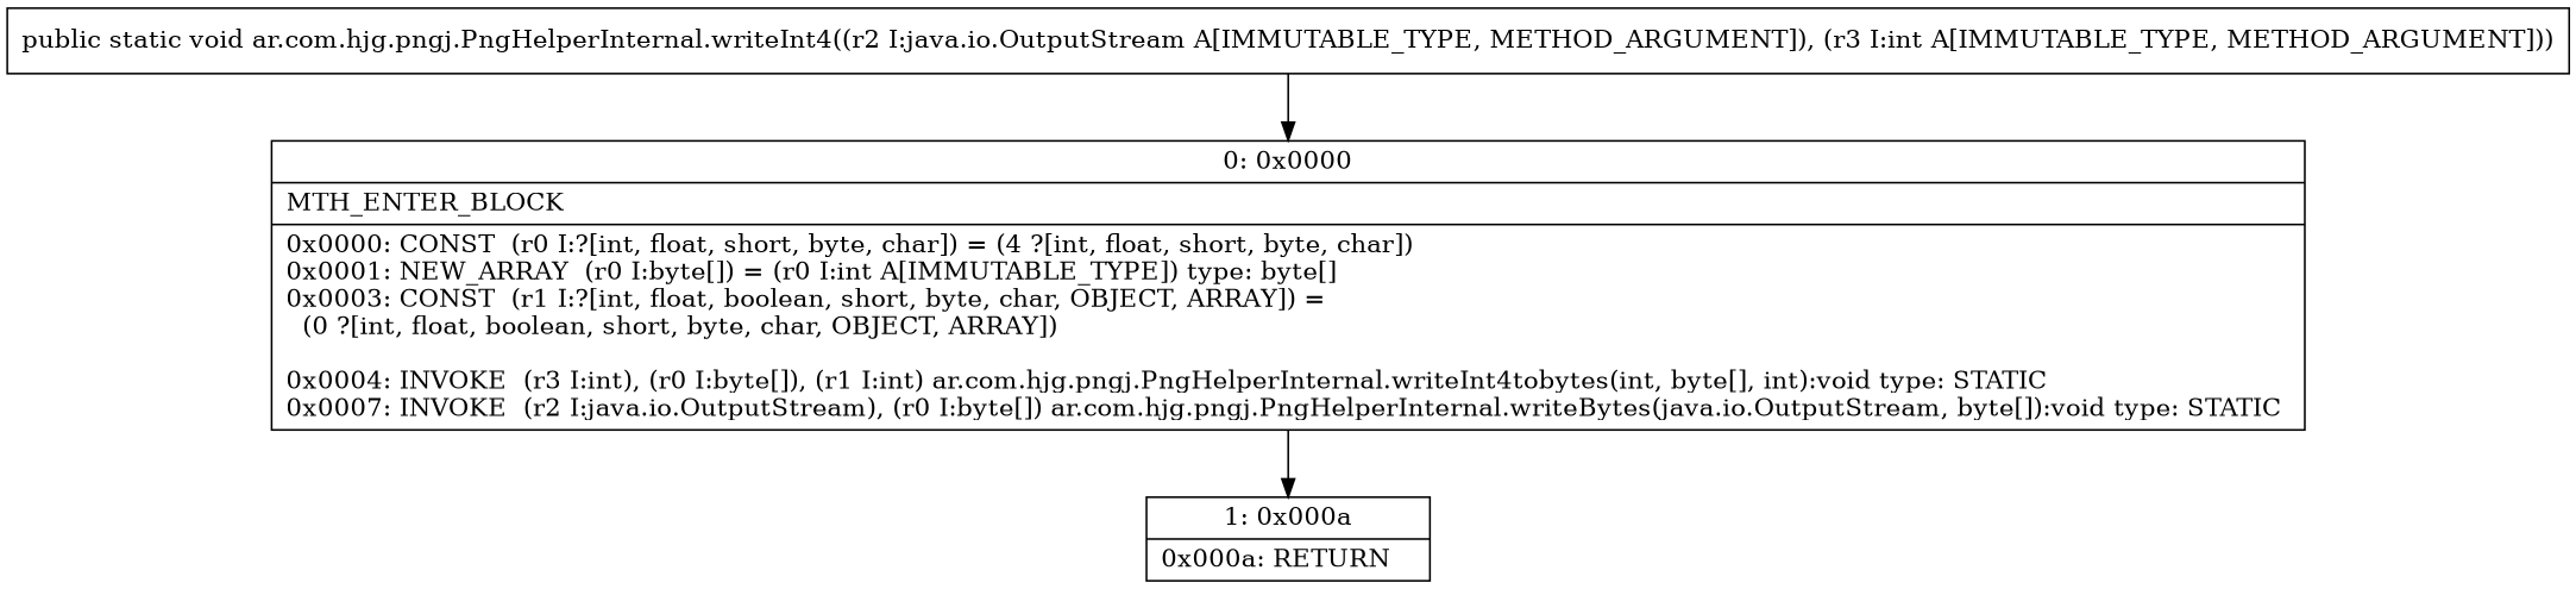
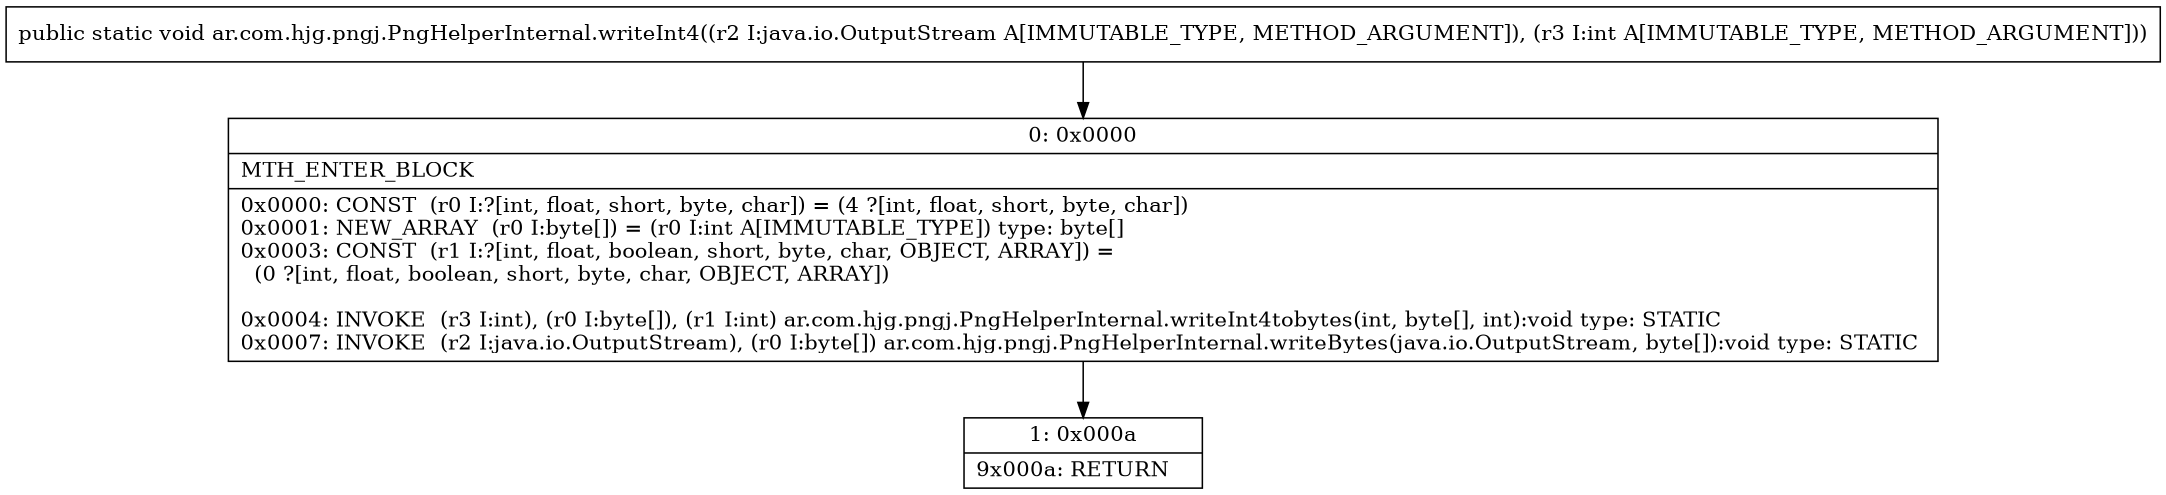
  digraph {
    node [shape=record]
    n1 [label="{0\:\ 0x0000|MTH_ENTER_BLOCK\l|0x0000: CONST  (r0 I:?[int, float, short, byte, char]) = (4 ?[int, float, short, byte, char]) \l0x0001: NEW_ARRAY  (r0 I:byte[]) = (r0 I:int A[IMMUTABLE_TYPE]) type: byte[] \l0x0003: CONST  (r1 I:?[int, float, boolean, short, byte, char, OBJECT, ARRAY]) = \l  (0 ?[int, float, boolean, short, byte, char, OBJECT, ARRAY])\l \l0x0004: INVOKE  (r3 I:int), (r0 I:byte[]), (r1 I:int) ar.com.hjg.pngj.PngHelperInternal.writeInt4tobytes(int, byte[], int):void type: STATIC \l0x0007: INVOKE  (r2 I:java.io.OutputStream), (r0 I:byte[]) ar.com.hjg.pngj.PngHelperInternal.writeBytes(java.io.OutputStream, byte[]):void type: STATIC \l}"]
-   n2 [label="{1\:\ 0x000a|0x000a: RETURN   \l}"]
+   n2 [label="{1\:\ 0x000a|9x000a: RETURN   \l}"]
    n3 [label="{public static void ar.com.hjg.pngj.PngHelperInternal.writeInt4((r2 I:java.io.OutputStream A[IMMUTABLE_TYPE, METHOD_ARGUMENT]), (r3 I:int A[IMMUTABLE_TYPE, METHOD_ARGUMENT])) }"]
    n1 -> n2
    n3 -> n1
  }
